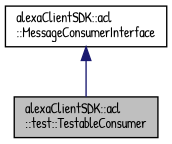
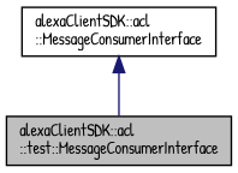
  digraph {
    fontname="Patrick Hand"
    node [color=black fontname="Patrick Hand" fontsize=10 shape=record style=filled]
-   n1 [fillcolor=grey75 fontcolor=black height=0.2 label="alexaClientSDK::acl\l::test::TestableConsumer" width=0.4]
+   n1 [fillcolor=grey75 fontcolor=black height=0.2 label="alexaClientSDK::acl\l::test::MessageConsumerInterface" width=0.4]
    n2 [fillcolor=white height=0.2 label="alexaClientSDK::acl\l::MessageConsumerInterface" width=0.4]
    n2 -> n1 [color=midnightblue dir=back fontname="Patrick Hand" fontsize=10 labelfontname=Helvetica labelfontsize=10 style=solid]
  }
